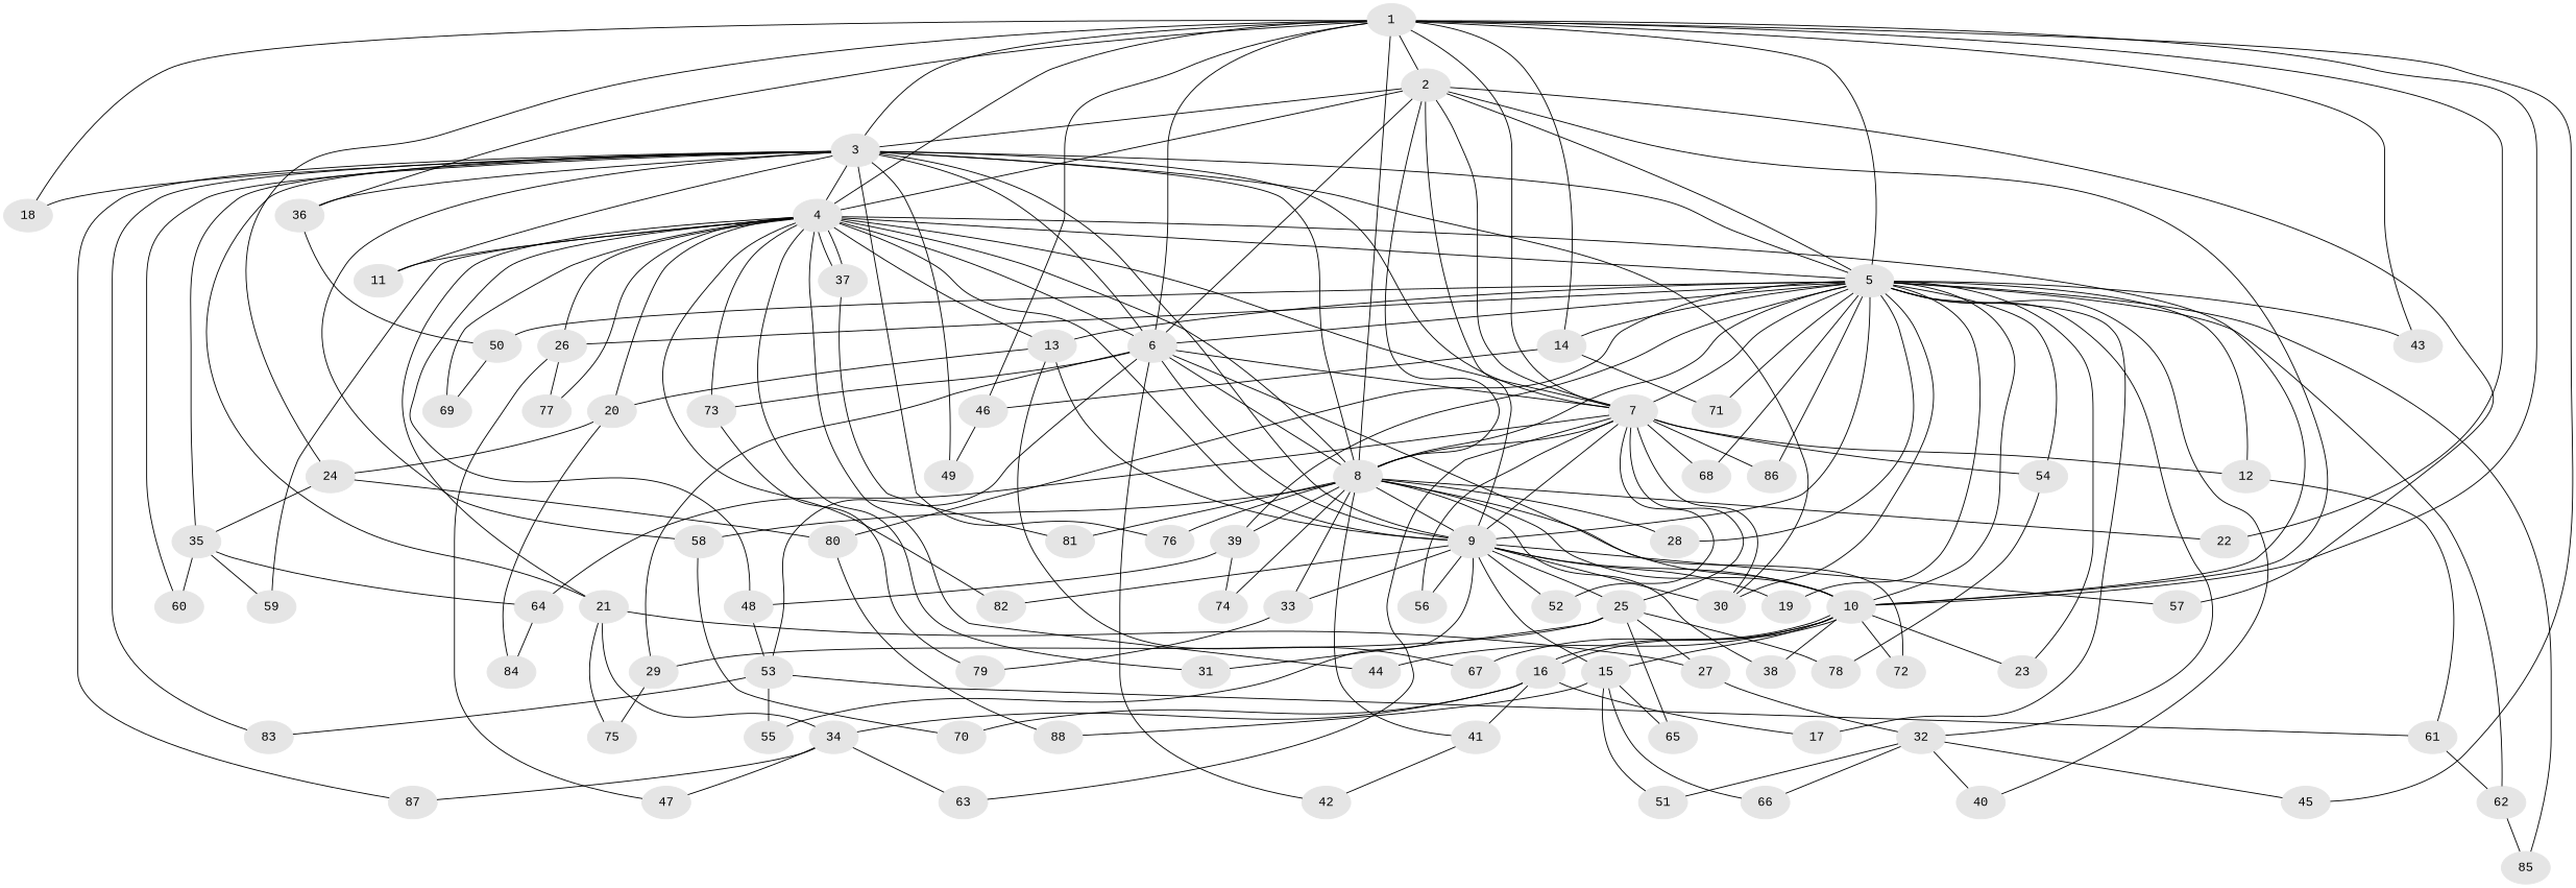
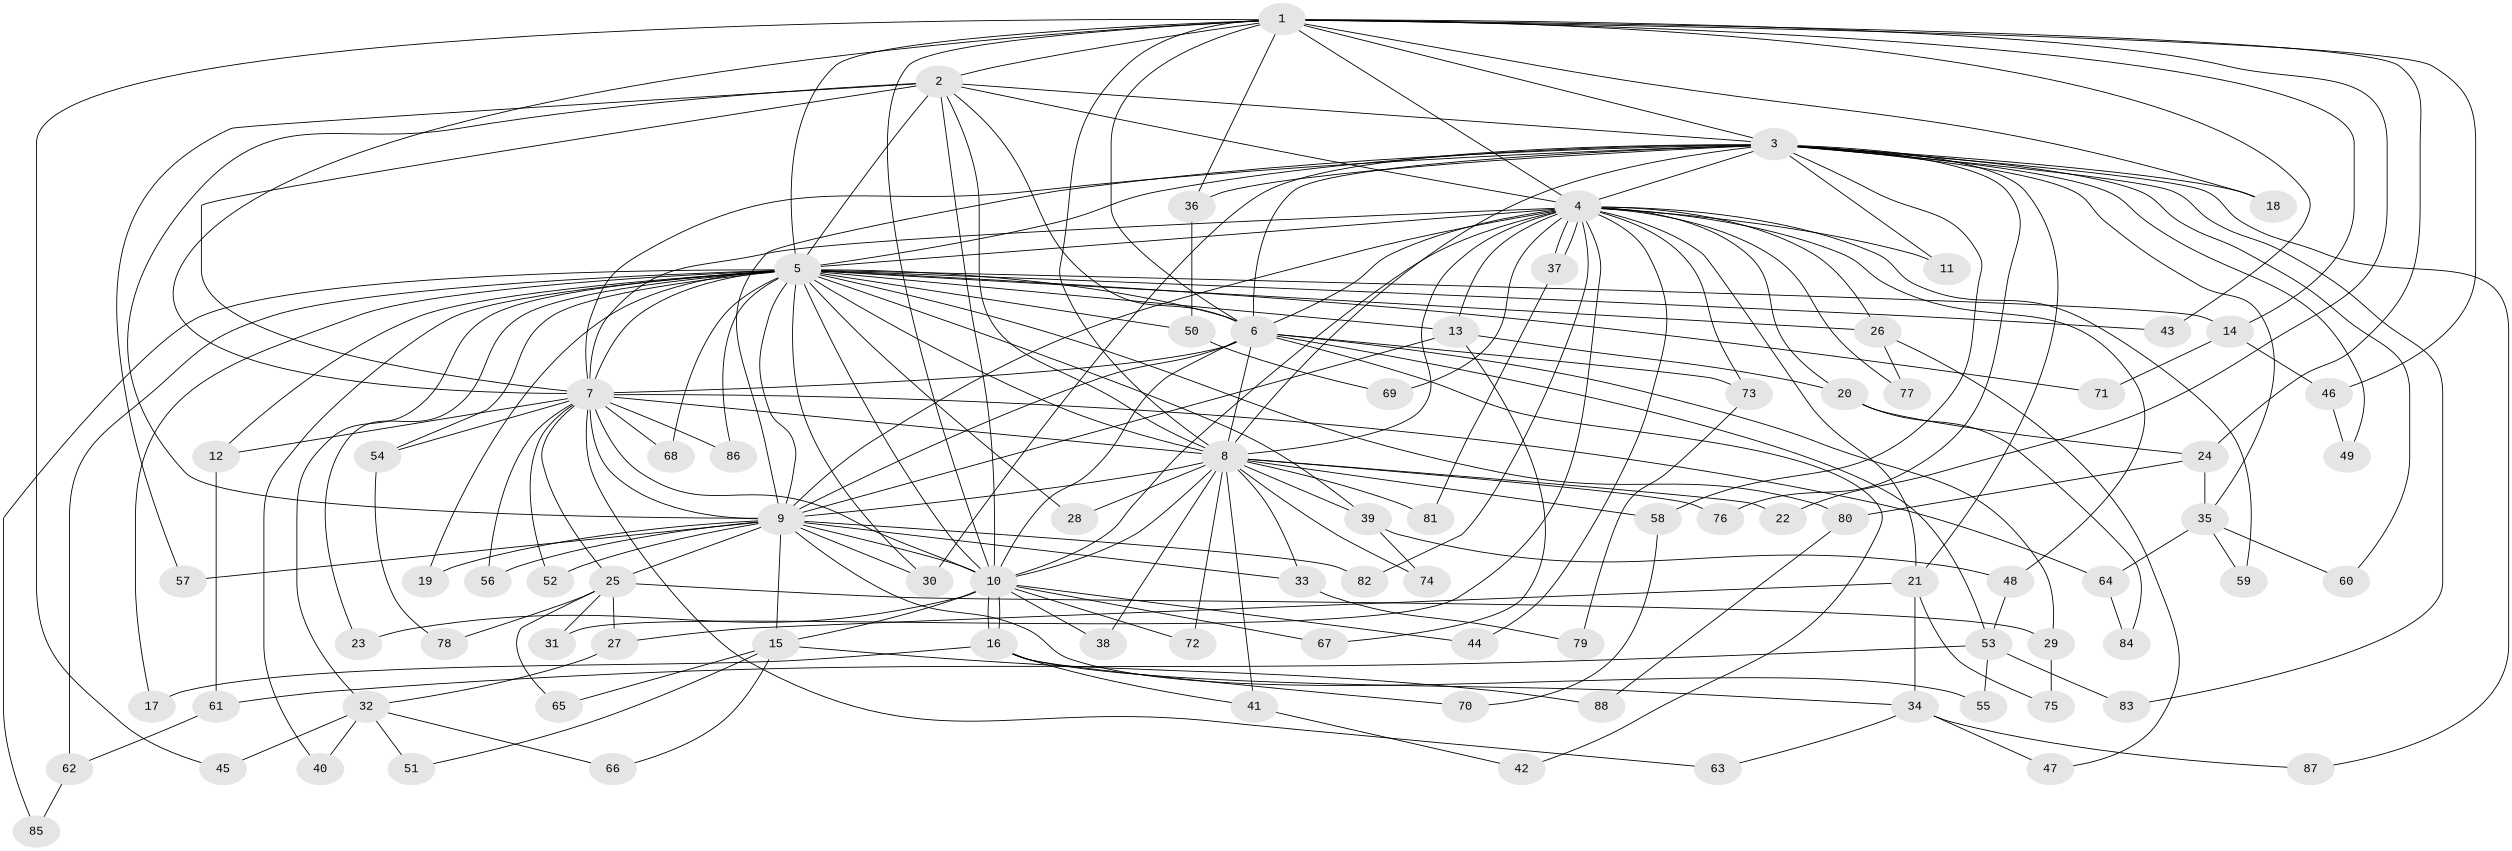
  graph {
    fontname="Liberation Mono"
    node [color=gray90 fontname="Liberation Mono" style=filled]
    edge [fontname="Liberation Mono"]
    1
    2
    3
    4
    5
    6
    7
    8
    10
    14
    18
    22
    24
    36
    43
    45
    46
    9
    57
    11
    21
    35
    49
    58
    60
    76
    83
    87
    30
    13
    20
    26
    31
    37
    44
    48
    59
    69
    73
    77
    82
    12
    17
    19
    23
    28
    32
    39
    40
    50
    54
    62
    68
    71
    80
    85
    86
    29
    42
    53
    25
    52
    56
    63
    64
    33
    38
    41
    72
    74
    81
    15
    55
    16
    67
    34
    27
    75
    70
    84
    47
    79
    61
    51
    66
    78
    88
    65
    1 -- 2
    1 -- 3
    1 -- 4
    1 -- 5
    1 -- 6
    1 -- 7
    1 -- 8
    1 -- 10
    1 -- 14
    1 -- 18
    1 -- 22
    1 -- 24
    1 -- 36
    1 -- 43
    1 -- 45
    1 -- 46
    2 -- 3
    2 -- 4
    2 -- 5
    2 -- 6
    2 -- 7
    2 -- 8
    2 -- 10
    2 -- 9
    2 -- 57
    3 -- 4
    3 -- 5
    3 -- 6
    3 -- 7
    3 -- 8
    3 -- 18
    3 -- 36
    3 -- 9
    3 -- 11
    3 -- 21
    3 -- 35
    3 -- 49
    3 -- 58
    3 -- 60
    3 -- 76
    3 -- 83
    3 -- 87
    3 -- 30
    4 -- 5
    4 -- 6
    4 -- 7
    4 -- 8
    4 -- 10
    4 -- 9
    4 -- 11
    4 -- 21
    4 -- 13
    4 -- 20
    4 -- 26
    4 -- 31
    4 -- 37
    4 -- 37
    4 -- 44
    4 -- 48
    4 -- 59
    4 -- 69
    4 -- 73
    4 -- 77
    4 -- 82
    5 -- 6
    5 -- 7
    5 -- 8
    5 -- 10
    5 -- 14
    5 -- 43
    5 -- 9
    5 -- 30
    5 -- 13
    5 -- 26
    5 -- 12
    5 -- 17
    5 -- 19
    5 -- 23
    5 -- 28
    5 -- 32
    5 -- 39
    5 -- 40
    5 -- 50
    5 -- 54
    5 -- 62
    5 -- 68
    5 -- 71
    5 -- 80
    5 -- 85
    5 -- 86
    6 -- 7
    6 -- 8
    6 -- 10
    6 -- 9
    6 -- 73
    6 -- 29
    6 -- 42
    6 -- 53
    7 -- 8
-   7 -- 30
+   7 -- 10
    7 -- 9
    7 -- 12
    7 -- 54
    7 -- 68
    7 -- 86
    7 -- 25
    7 -- 52
    7 -- 56
    7 -- 63
    7 -- 64
    8 -- 10
    8 -- 22
    8 -- 9
    8 -- 58
    8 -- 76
    8 -- 28
    8 -- 39
    8 -- 33
    8 -- 38
    8 -- 41
    8 -- 72
    8 -- 74
    8 -- 81
    10 -- 44
    10 -- 23
    10 -- 38
    10 -- 72
    10 -- 15
    10 -- 16
    10 -- 16
    10 -- 67
    14 -- 46
    14 -- 71
    24 -- 35
    24 -- 80
    36 -- 50
    46 -- 49
    9 -- 10
    9 -- 57
    9 -- 30
    9 -- 82
    9 -- 19
    9 -- 25
    9 -- 52
    9 -- 56
    9 -- 33
    9 -- 15
    9 -- 55
    21 -- 34
    21 -- 27
    21 -- 75
    35 -- 60
    35 -- 59
    35 -- 64
    58 -- 70
    13 -- 9
    13 -- 20
    13 -- 67
    20 -- 24
    20 -- 84
    26 -- 77
    26 -- 47
    37 -- 81
    48 -- 53
    73 -- 79
    12 -- 61
    32 -- 45
    32 -- 40
    32 -- 51
    32 -- 66
    39 -- 48
    39 -- 74
    50 -- 69
    54 -- 78
    62 -- 85
    80 -- 88
    29 -- 75
    53 -- 83
    53 -- 55
    53 -- 61
    25 -- 31
    25 -- 29
    25 -- 27
    25 -- 78
    25 -- 65
    64 -- 84
    33 -- 79
    41 -- 42
    15 -- 51
    15 -- 66
    15 -- 88
    15 -- 65
    16 -- 17
    16 -- 41
    16 -- 34
    16 -- 70
    34 -- 87
    34 -- 63
    34 -- 47
    27 -- 32
    61 -- 62
  }
